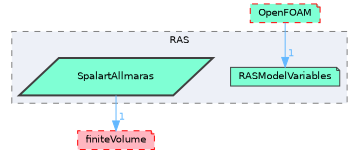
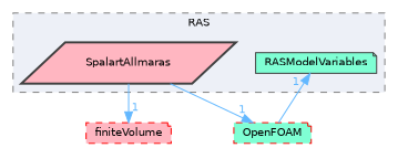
  digraph {
    compound=true
    node [color=grey25 fillcolor=aquamarine fontname=Helvetica fontsize=10 shape=note style="filled,dashed"]
    edge [color=steelblue1 fontcolor=steelblue1 fontname=Helvetica fontsize=10 headlabel=1 labeldistance=1.5 labelfontname=Helvetica labelfontsize=10]
    n1 [height=0.2 label=RASModelVariables style=filled width=0.4]
-   n2 [height=0.2 label=SpalartAllmaras shape=parallelogram style="filled,bold" width=0.4]
+   n2 [fillcolor=lightpink height=0.2 label=SpalartAllmaras shape=parallelogram style="filled,bold" width=0.4]
    n3 [color=red fillcolor=lightpink height=0.2 label=finiteVolume width=0.4]
    n4 [color=red height=0.2 label=OpenFOAM width=0.4]
    subgraph cluster_1 {
      bgcolor="#edf0f7"
      fontname=Helvetica
      fontsize=10
      label=RAS
      pencolor=grey50
      style="filled,dashed"
      n1
      n2
    }
    n2 -> n3
+   n2 -> n4
    n4 -> n1
  }
